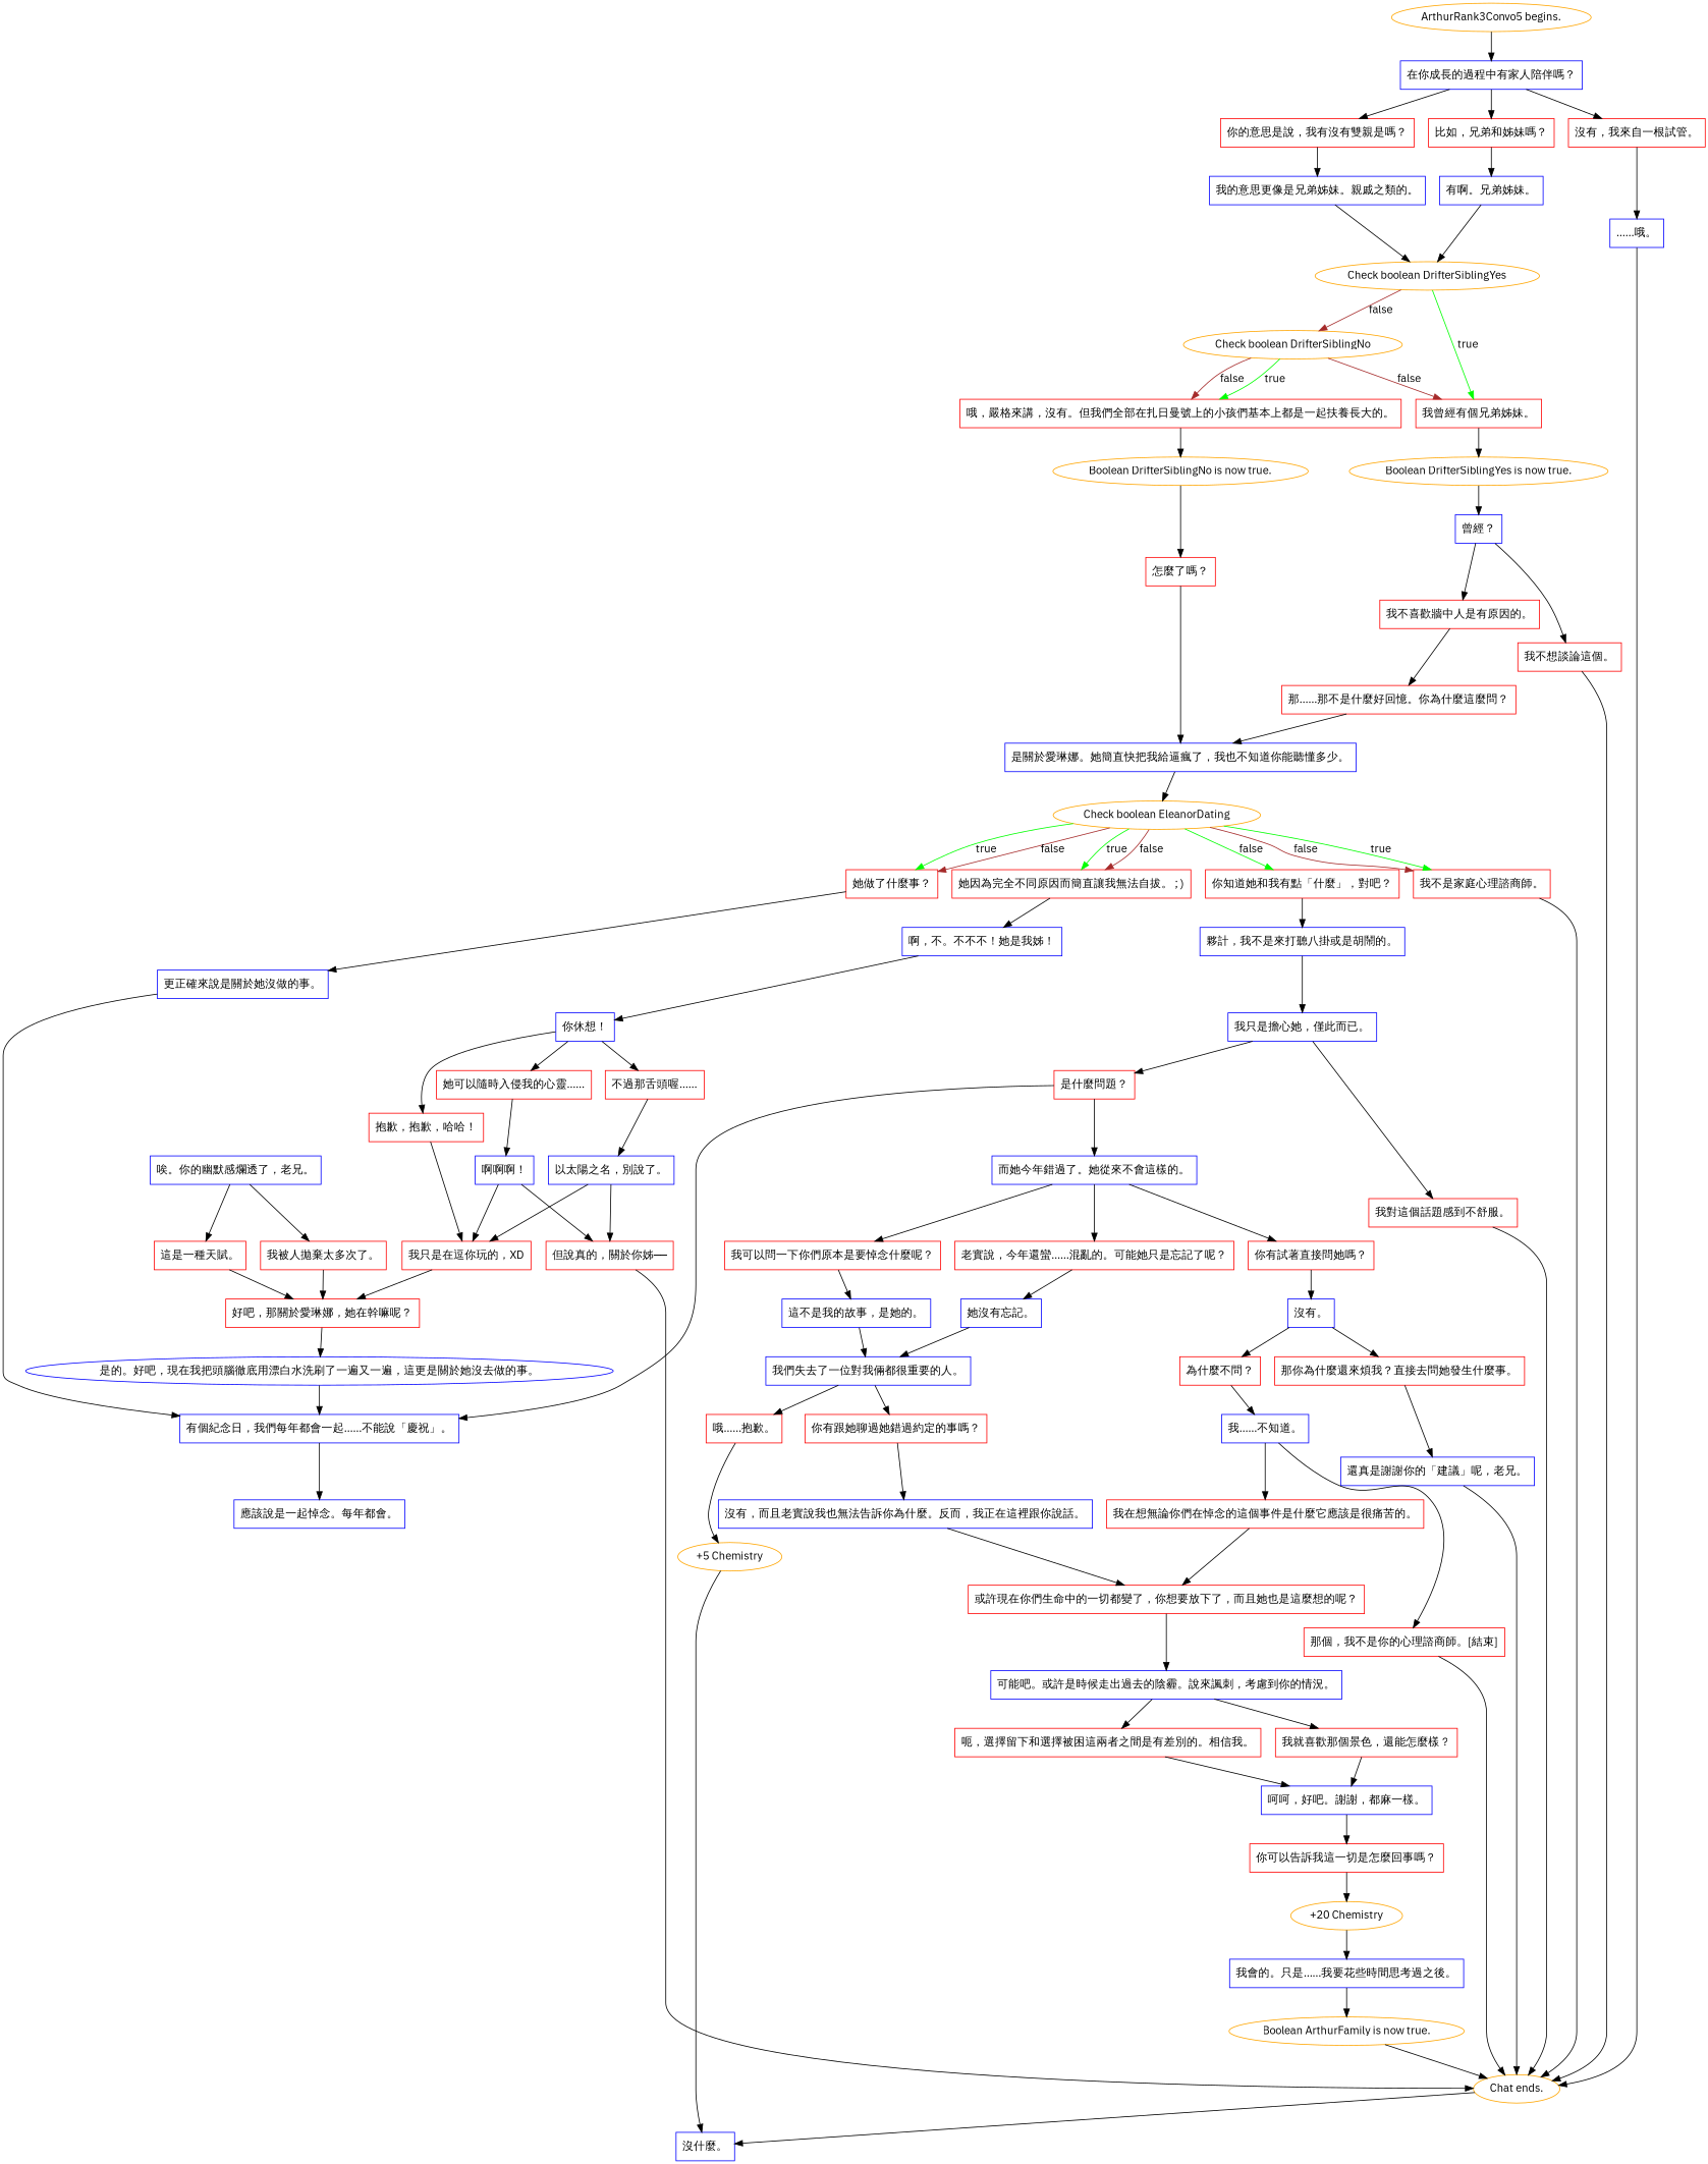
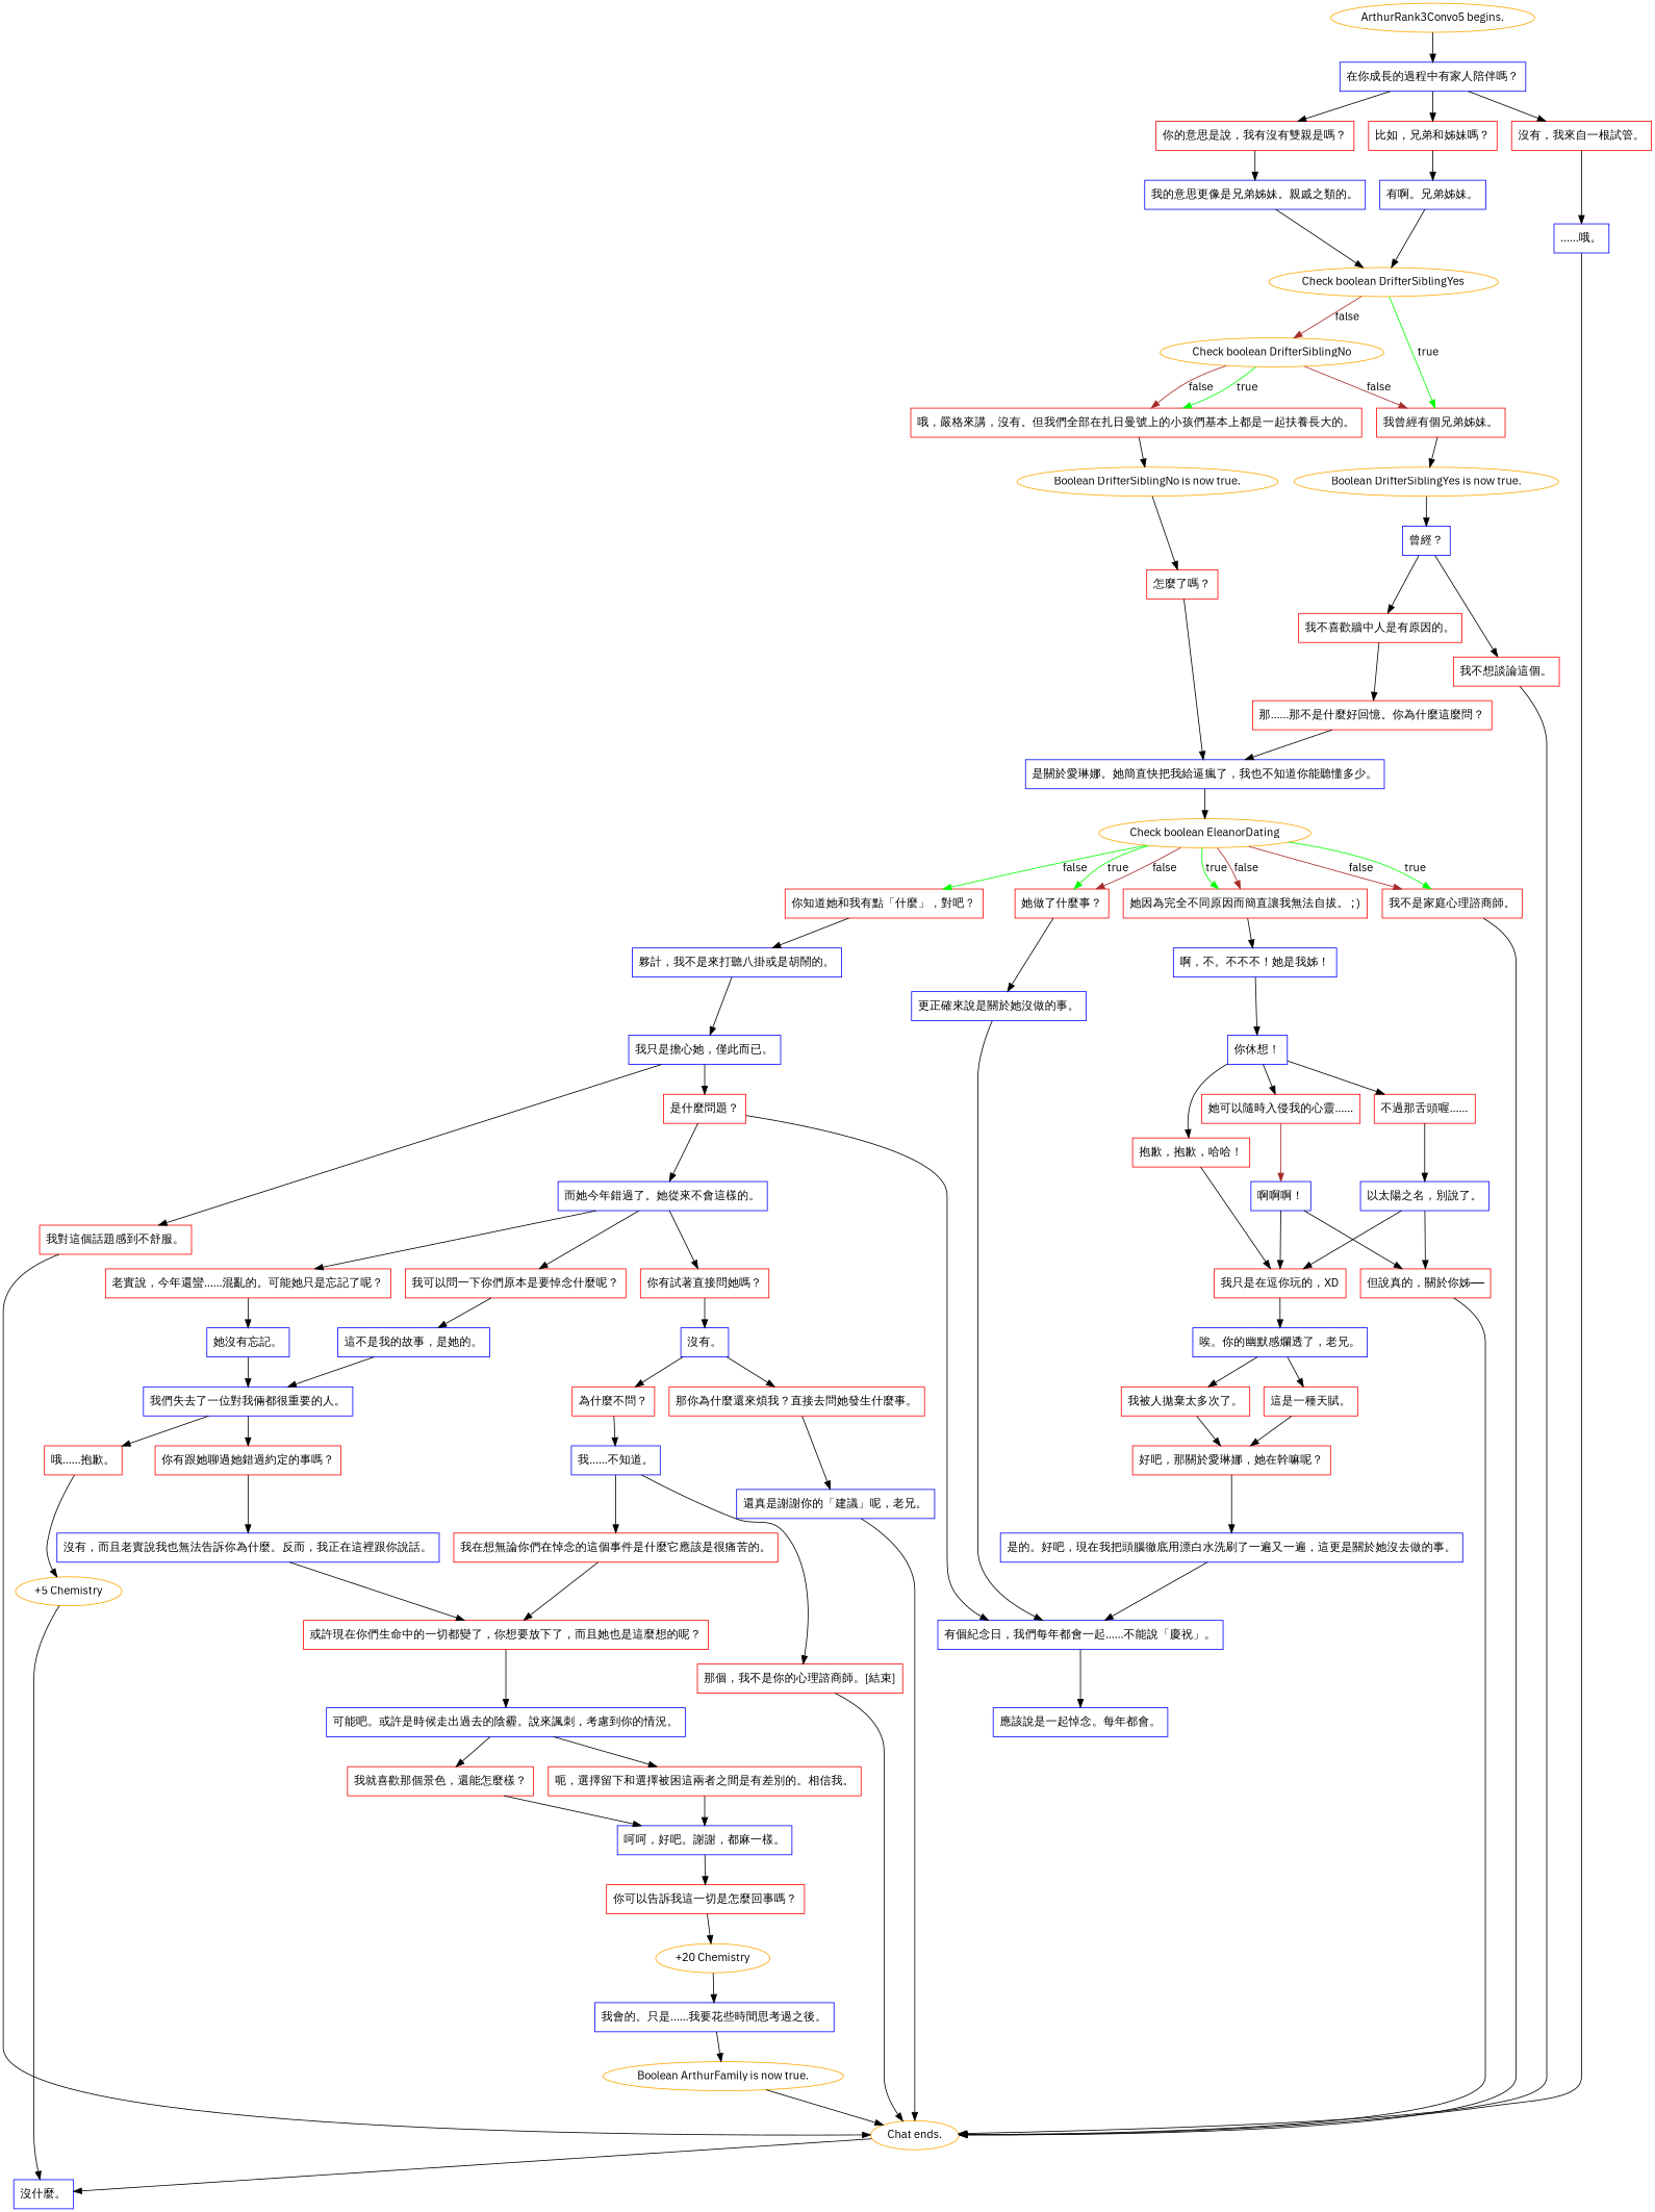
  digraph {
    fontname="IBM Plex Sans"
    node [color=red fontname="IBM Plex Sans" shape=box]
    edge [fontname="IBM Plex Sans"]
    "ArthurRank3Convo5 begins." [color=orange shape=""]
    n2 [color=blue label="在你成長的過程中有家人陪伴嗎？"]
    n3 [label="比如，兄弟和姊妹嗎？"]
    n4 [label="你的意思是說，我有沒有雙親是嗎？"]
    n5 [label="沒有，我來自一根試管。"]
    n6 [color=blue label="有啊。兄弟姊妹。"]
    n7 [color=blue label="我的意思更像是兄弟姊妹。親戚之類的。"]
    n8 [color=blue label="……哦。"]
    n9 [color=orange label="Check boolean DrifterSiblingYes" shape=""]
    "Chat ends." [color=orange shape=""]
    n11 [label="我曾經有個兄弟姊妹。"]
    n12 [color=orange label="Check boolean DrifterSiblingNo" shape=""]
    n13 [color=blue label="沒什麼。"]
    n14 [color=orange label="Boolean DrifterSiblingYes is now true." shape=""]
    n15 [label="哦，嚴格來講，沒有。但我們全部在扎日曼號上的小孩們基本上都是一起扶養長大的。"]
    n16 [color=blue label="曾經？"]
    n17 [color=orange label="Boolean DrifterSiblingNo is now true." shape=""]
    n18 [label="我不喜歡牆中人是有原因的。"]
    n19 [label="我不想談論這個。"]
    n20 [label="怎麼了嗎？"]
    n21 [label="那……那不是什麼好回憶。你為什麼這麼問？"]
    n22 [color=blue label="是關於愛琳娜。她簡直快把我給逼瘋了，我也不知道你能聽懂多少。"]
    n23 [color=orange label="Check boolean EleanorDating" shape=""]
    n24 [label="你知道她和我有點「什麼」，對吧？"]
    n25 [label="她做了什麼事？"]
    n26 [label="她因為完全不同原因而簡直讓我無法自拔。 ; )"]
    n27 [label="我不是家庭心理諮商師。"]
    n28 [color=blue label="夥計，我不是來打聽八掛或是胡鬧的。"]
    n29 [color=blue label="更正確來說是關於她沒做的事。"]
    n30 [color=blue label="啊，不。不不不！她是我姊！"]
    n31 [color=blue label="我只是擔心她，僅此而已。"]
    n32 [color=blue label="有個紀念日，我們每年都會一起……不能說「慶祝」。"]
    n33 [color=blue label="你休想！"]
    n34 [label="是什麼問題？"]
    n35 [label="我對這個話題感到不舒服。"]
    n36 [color=blue label="應該說是一起悼念。每年都會。"]
    n37 [label="抱歉，抱歉，哈哈！"]
    n38 [label="不過那舌頭喔……"]
    n39 [label="她可以隨時入侵我的心靈……"]
    n40 [color=blue label="而她今年錯過了。她從來不會這樣的。"]
    n41 [label="我只是在逗你玩的，XD"]
    n42 [color=blue label="以太陽之名，別說了。"]
    n43 [color=blue label="啊啊啊！"]
    n44 [label="老實說，今年還蠻……混亂的。可能她只是忘記了呢？"]
    n45 [label="我可以問一下你們原本是要悼念什麼呢？"]
    n46 [label="你有試著直接問她嗎？"]
    n47 [color=blue label="唉。你的幽默感爛透了，老兄。"]
    n48 [label="但說真的，關於你姊──"]
    n49 [color=blue label="她沒有忘記。"]
    n50 [color=blue label="這不是我的故事，是她的。"]
    n51 [color=blue label="沒有。"]
    n52 [label="我被人拋棄太多次了。"]
    n53 [label="這是一種天賦。"]
    n54 [color=blue label="我們失去了一位對我倆都很重要的人。"]
    n55 [label="為什麼不問？"]
    n56 [label="那你為什麼還來煩我？直接去問她發生什麼事。"]
    n57 [label="好吧，那關於愛琳娜，她在幹嘛呢？"]
    n58 [label="你有跟她聊過她錯過約定的事嗎？"]
    n59 [label="哦……抱歉。"]
    n60 [color=blue label="我……不知道。"]
    n61 [color=blue label="還真是謝謝你的「建議」呢，老兄。"]
-   n62 [color=blue label="是的。好吧，現在我把頭腦徹底用漂白水洗刷了一遍又一遍，這更是關於她沒去做的事。" shape=ellipse]
+   n62 [color=blue label="是的。好吧，現在我把頭腦徹底用漂白水洗刷了一遍又一遍，這更是關於她沒去做的事。"]
    n63 [color=blue label="沒有，而且老實說我也無法告訴你為什麼。反而，我正在這裡跟你說話。"]
    n64 [color=orange label="+5 Chemistry" shape=""]
    n65 [label="我在想無論你們在悼念的這個事件是什麼它應該是很痛苦的。"]
    n66 [label="那個，我不是你的心理諮商師。[結束]"]
    n67 [label="或許現在你們生命中的一切都變了，你想要放下了，而且她也是這麼想的呢？"]
    n68 [color=blue label="可能吧。或許是時候走出過去的陰霾。說來諷刺，考慮到你的情況。"]
    n69 [label="呃，選擇留下和選擇被困這兩者之間是有差別的。相信我。"]
    n70 [label="我就喜歡那個景色，還能怎麼樣？"]
    n71 [color=blue label="呵呵，好吧。謝謝，都麻一樣。"]
    n72 [label="你可以告訴我這一切是怎麼回事嗎？"]
    n73 [color=orange label="+20 Chemistry" shape=""]
    n74 [color=blue label="我會的。只是……我要花些時間思考過之後。"]
    n75 [color=orange label="Boolean ArthurFamily is now true." shape=""]
    "ArthurRank3Convo5 begins." -> n2
    n2 -> n3
    n2 -> n4
    n2 -> n5
    n3 -> n6
    n4 -> n7
    n5 -> n8
    n6 -> n9
    n7 -> n9
    n8 -> "Chat ends."
    n9 -> n11 [color=green label=true]
    n9 -> n12 [color=brown label=false]
    "Chat ends." -> n13
    n11 -> n14
    n12 -> n11 [color=brown label=false]
    n12 -> n15 [color=green label=true]
    n12 -> n15 [color=brown label=false]
    n14 -> n16
    n15 -> n17
    n16 -> n18
    n16 -> n19
    n17 -> n20
    n18 -> n21
    n19 -> "Chat ends."
    n20 -> n22
    n21 -> n22
    n22 -> n23
    n23 -> n24 [color=green label=false]
    n23 -> n25 [color=green label=true]
    n23 -> n25 [color=brown label=false]
    n23 -> n26 [color=green label=true]
    n23 -> n26 [color=brown label=false]
    n23 -> n27 [color=green label=true]
    n23 -> n27 [color=brown label=false]
    n24 -> n28
    n25 -> n29
    n26 -> n30
    n27 -> "Chat ends."
    n28 -> n31
    n29 -> n32
    n30 -> n33
    n31 -> n34
    n31 -> n35
    n32 -> n36
    n33 -> n37
    n33 -> n38
    n33 -> n39
    n34 -> n32
    n34 -> n40
    n35 -> "Chat ends."
    n37 -> n41
    n38 -> n42
-   n39 -> n43
+   n39 -> n43 [color=brown]
    n40 -> n44
    n40 -> n45
    n40 -> n46
-   n41 -> n57
+   n41 -> n47
    n42 -> n41
    n42 -> n48
    n43 -> n41
    n43 -> n48
    n44 -> n49
    n45 -> n50
    n46 -> n51
    n47 -> n52
    n47 -> n53
    n48 -> "Chat ends."
    n49 -> n54
    n50 -> n54
    n51 -> n55
    n51 -> n56
    n52 -> n57
    n53 -> n57
    n54 -> n58
    n54 -> n59
    n55 -> n60
    n56 -> n61
    n57 -> n62
    n58 -> n63
    n59 -> n64
    n60 -> n65
    n60 -> n66
    n61 -> "Chat ends."
    n62 -> n32
    n63 -> n67
    n64 -> n13
    n65 -> n67
    n66 -> "Chat ends."
    n67 -> n68
    n68 -> n69
    n68 -> n70
    n69 -> n71
    n70 -> n71
    n71 -> n72
    n72 -> n73
    n73 -> n74
    n74 -> n75
    n75 -> "Chat ends."
  }
